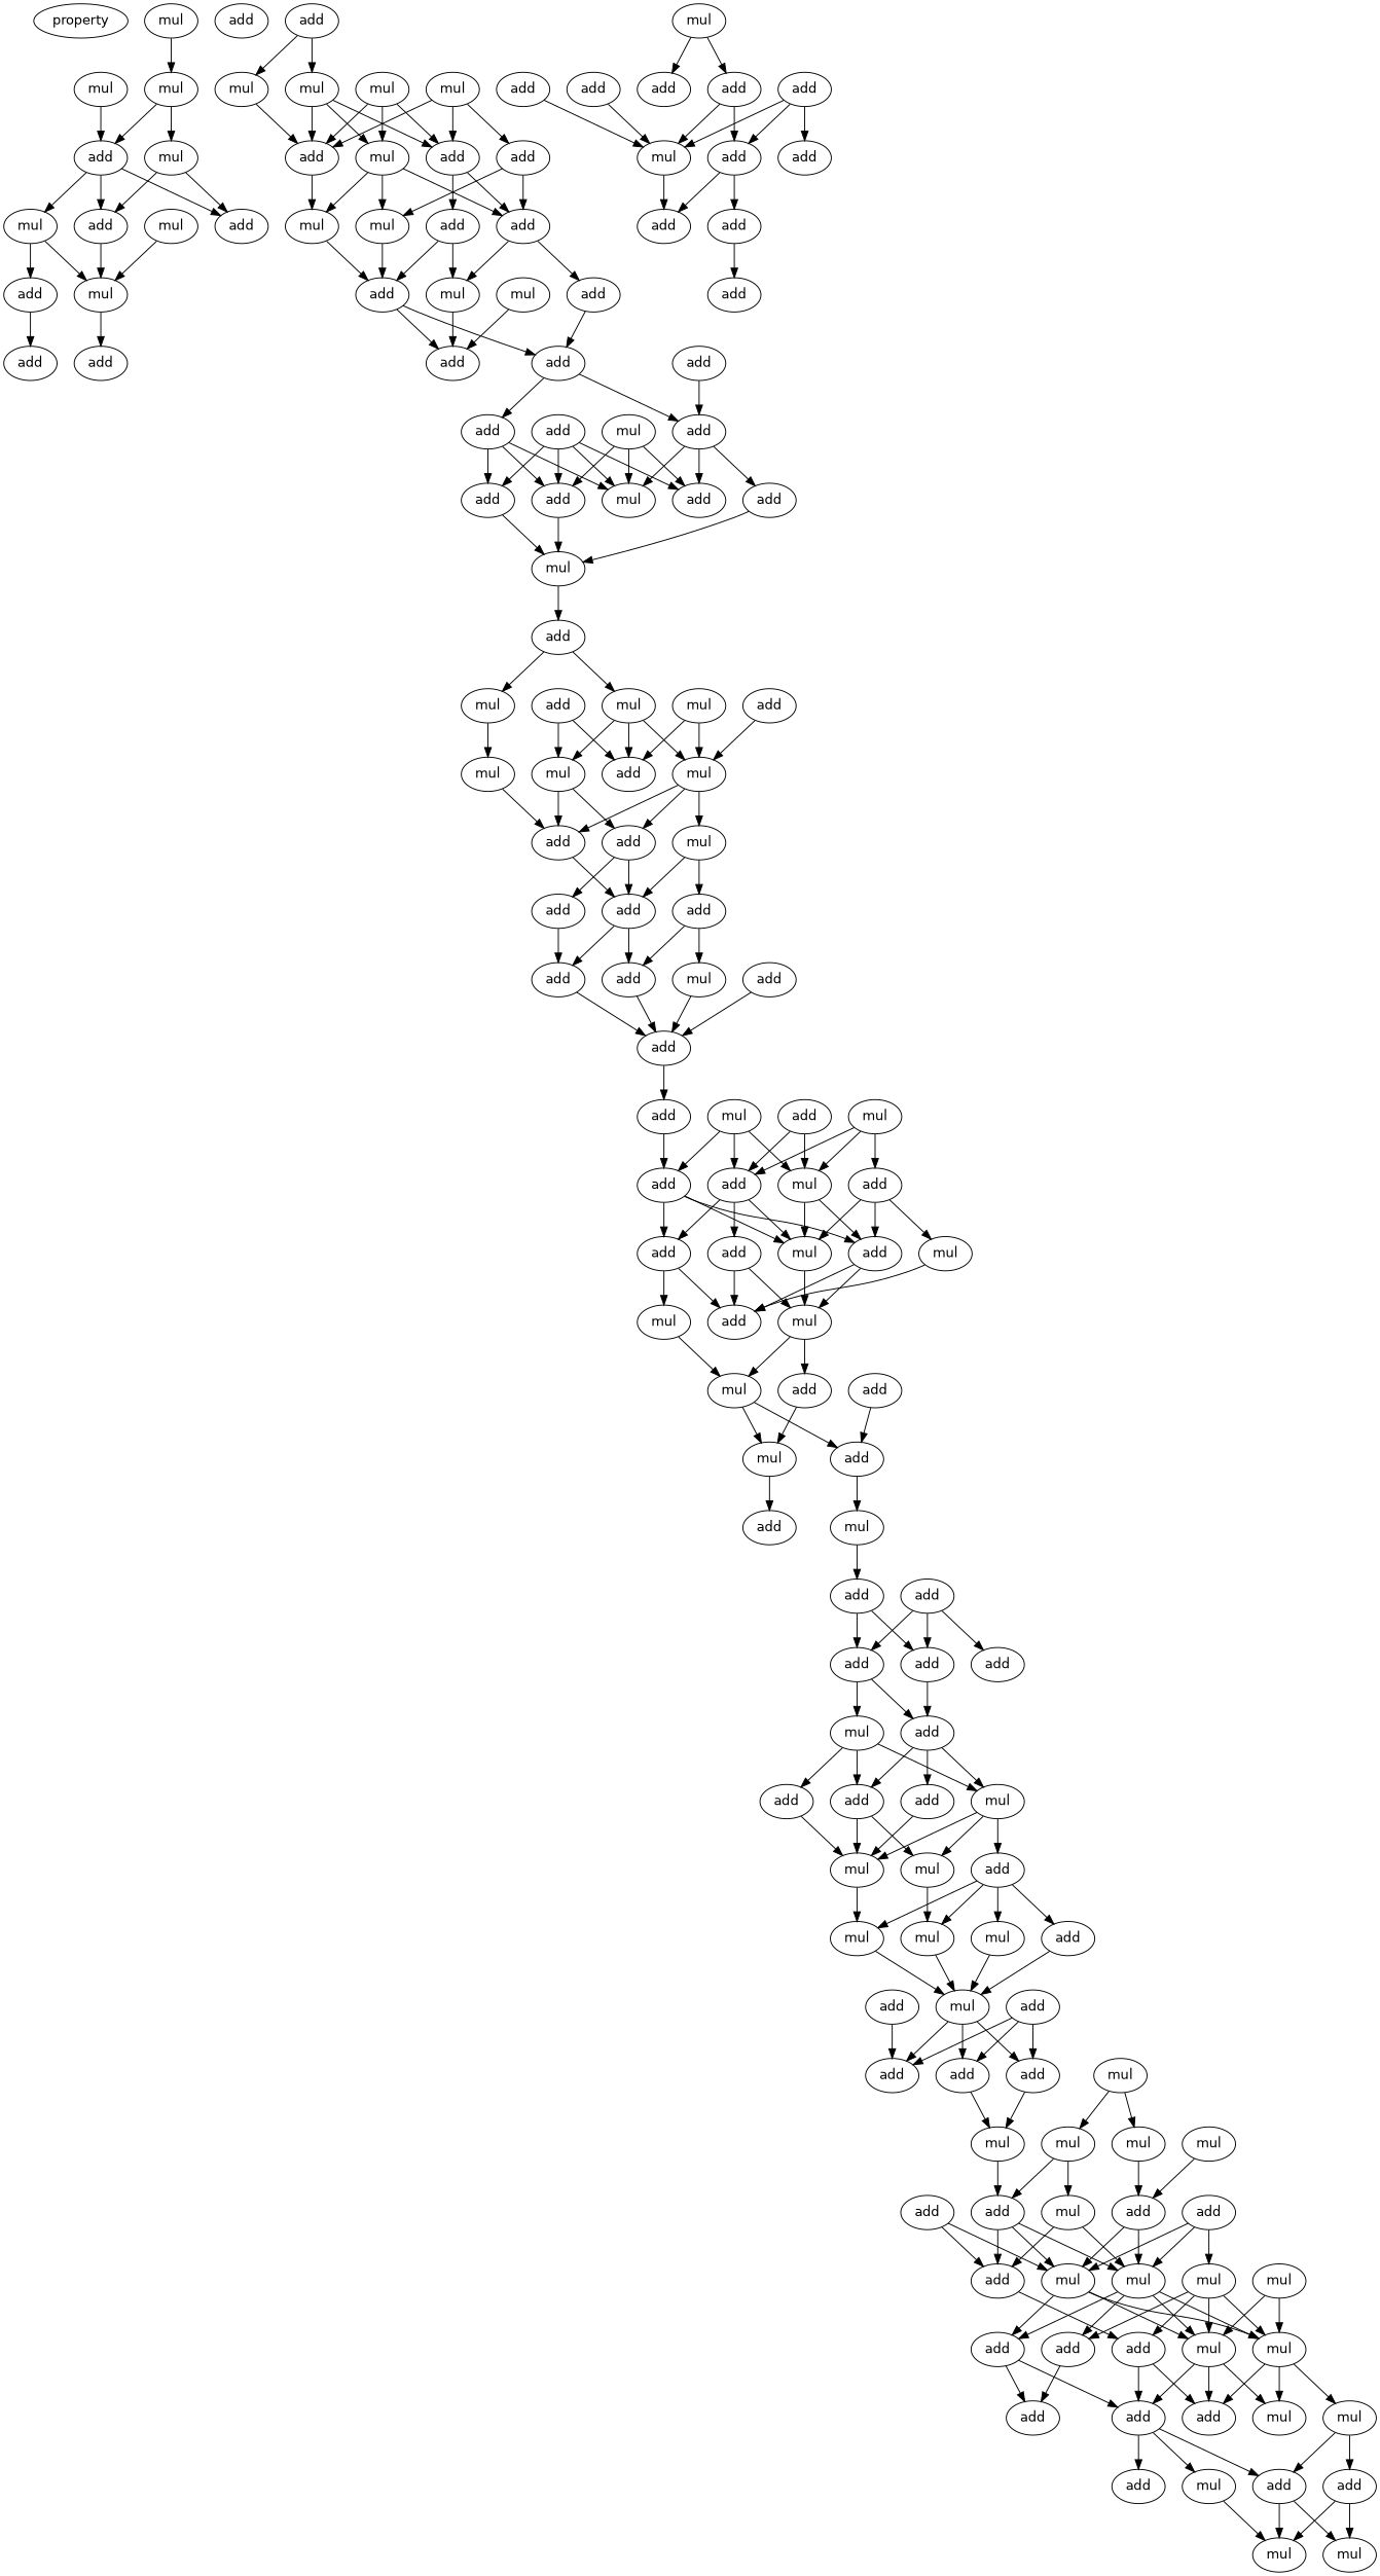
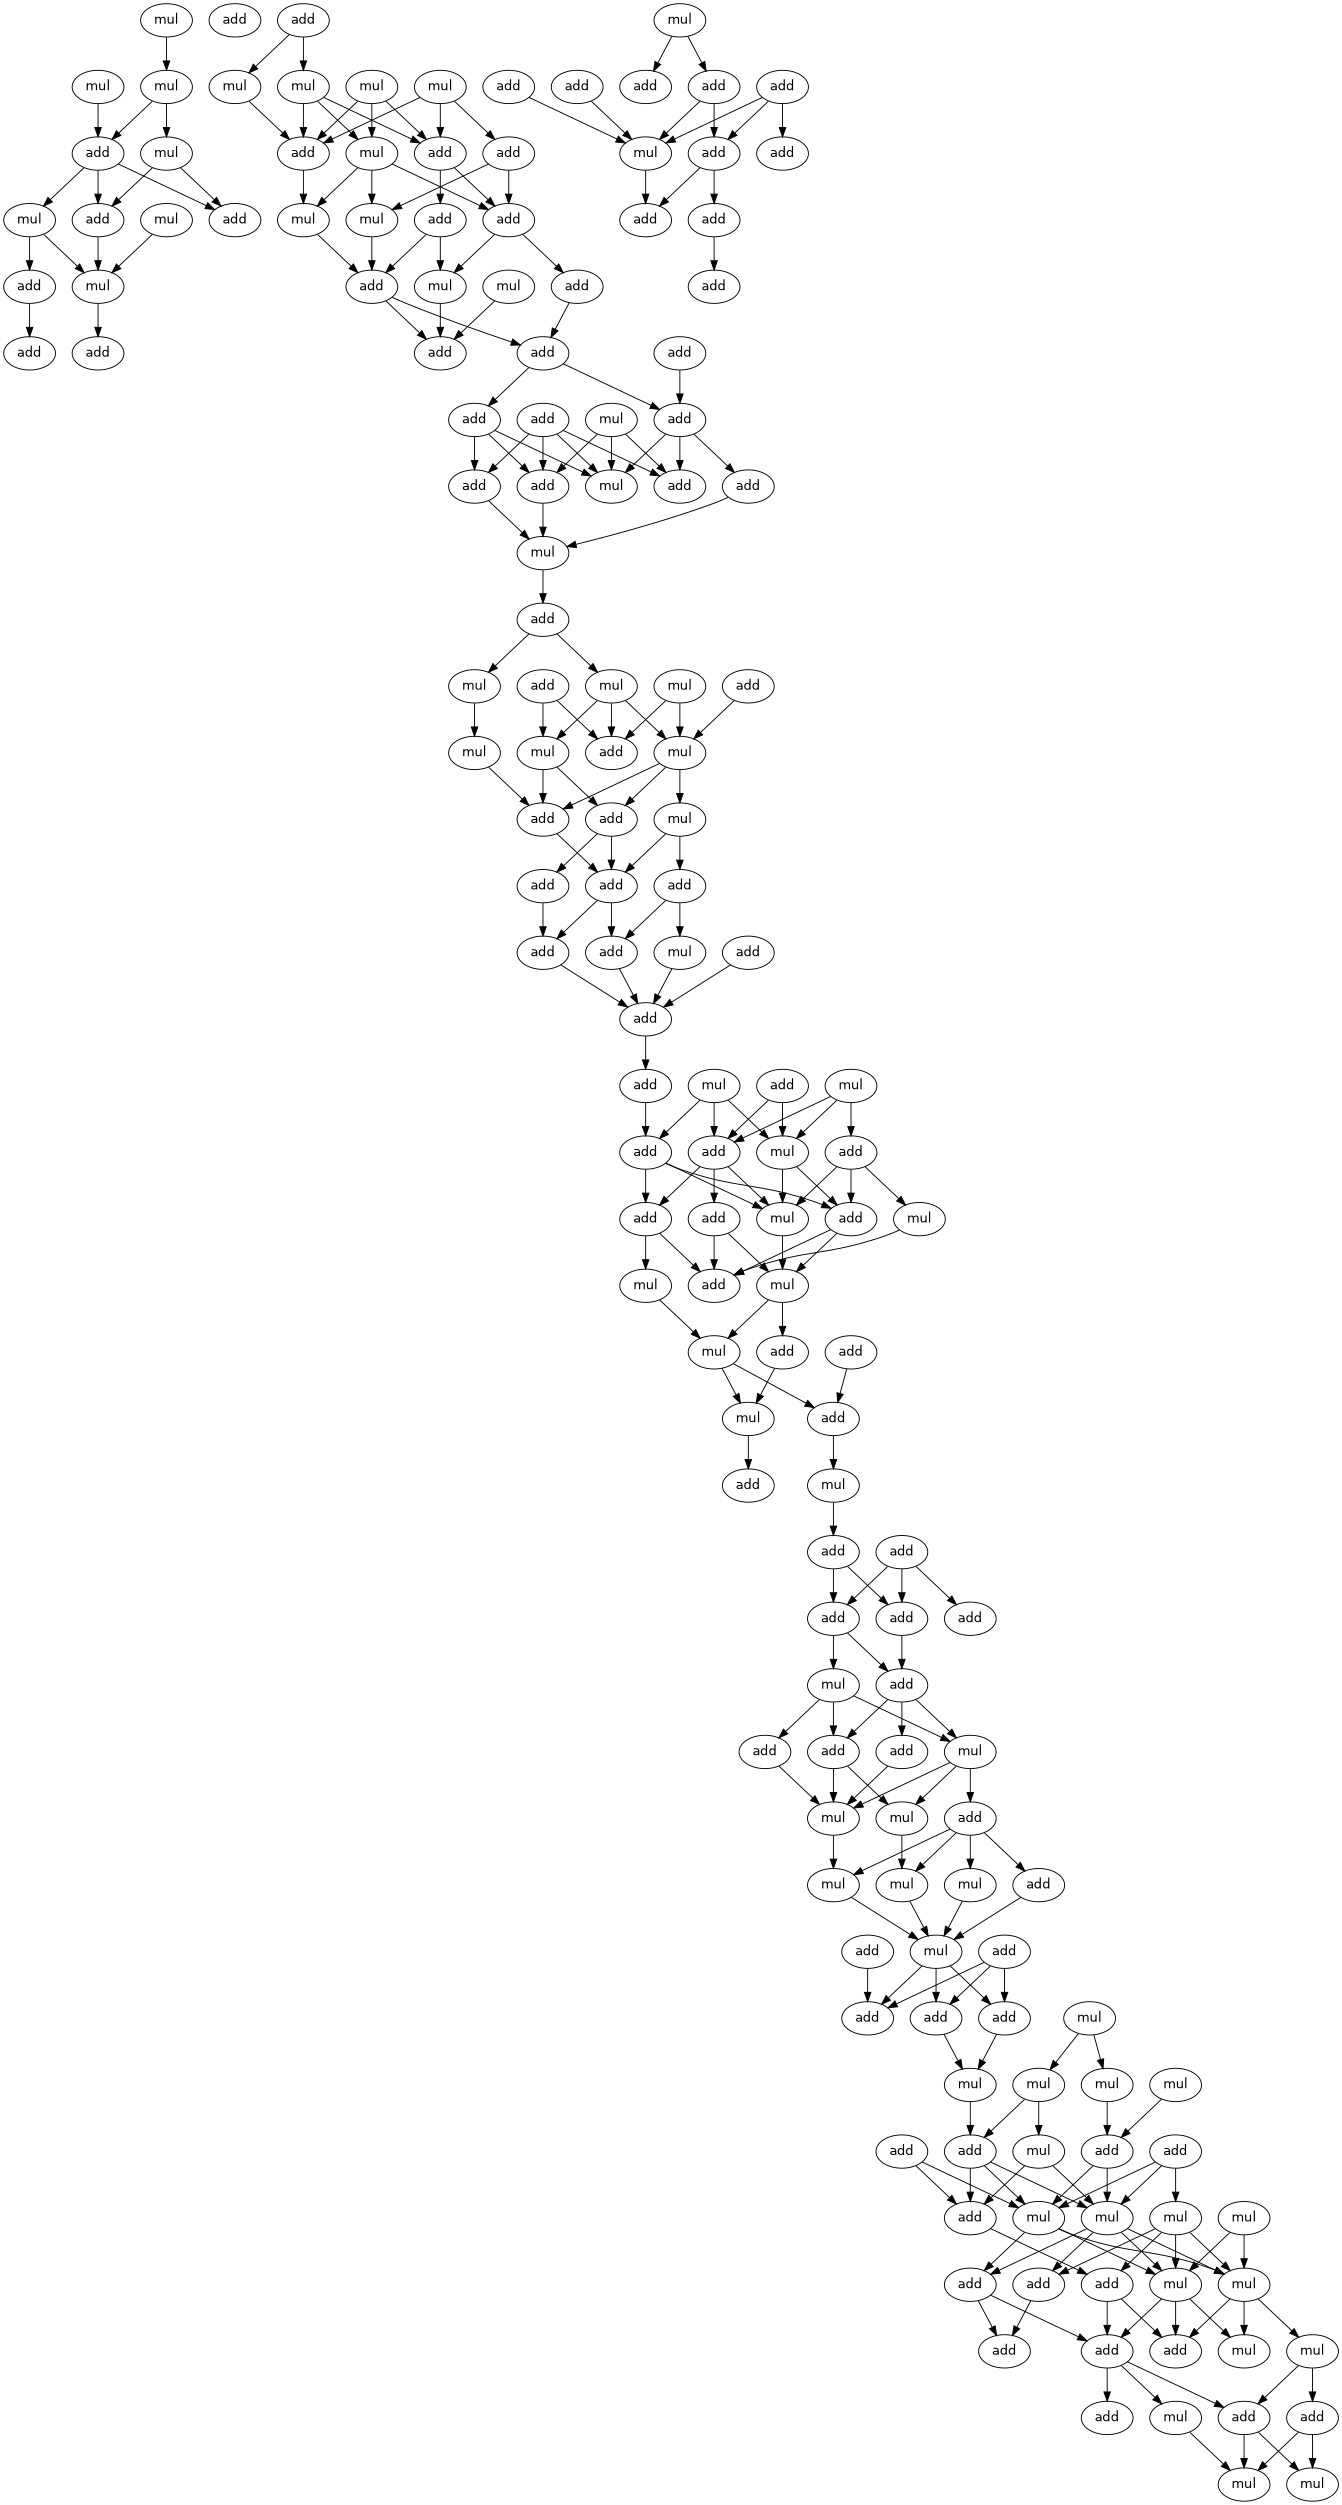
  digraph {
    fontname="DejaVu Sans"
    node [fontcolor=black fontname="DejaVu Sans"]
    edge [fontname="DejaVu Sans"]
-   property [lf=1.1 mul=2]
    n2 [label=mul]
    n3 [label=mul]
    n4 [label=mul]
    n5 [label=add]
    n6 [label=mul]
    n7 [label=mul]
    n8 [label=add]
    n9 [label=add]
    n10 [label=mul]
    n11 [label=add]
    n12 [label=mul]
    n13 [label=add]
    n14 [label=add]
    n15 [label=add]
    n16 [label=add]
    n17 [label=mul]
    n18 [label=mul]
    n19 [label=mul]
    n20 [label=mul]
    n21 [label=add]
    n22 [label=add]
    n23 [label=mul]
    n24 [label=add]
    n25 [label=mul]
    n26 [label=mul]
    n27 [label=add]
    n28 [label=add]
    n29 [label=add]
    n30 [label=mul]
    n31 [label=add]
    n32 [label=add]
    n33 [label=mul]
    n34 [label=add]
    n35 [label=add]
    n36 [label=add]
    n37 [label=add]
    n38 [label=mul]
    n39 [label=mul]
    n40 [label=add]
    n41 [label=add]
    n42 [label=add]
    n43 [label=add]
    n44 [label=add]
    n45 [label=mul]
    n46 [label=add]
    n47 [label=mul]
    n48 [label=mul]
    n49 [label=add]
    n50 [label=mul]
    n51 [label=mul]
    n52 [label=add]
    n53 [label=add]
    n54 [label=mul]
    n55 [label=mul]
    n56 [label=add]
    n57 [label=add]
    n58 [label=mul]
    n59 [label=add]
    n60 [label=add]
    n61 [label=add]
    n62 [label=add]
    n63 [label=add]
    n64 [label=mul]
    n65 [label=add]
    n66 [label=add]
    n67 [label=add]
    n68 [label=mul]
    n69 [label=add]
    n70 [label=add]
    n71 [label=mul]
    n72 [label=mul]
    n73 [label=add]
    n74 [label=add]
    n75 [label=mul]
    n76 [label=add]
    n77 [label=add]
    n78 [label=mul]
    n79 [label=add]
    n80 [label=add]
    n81 [label=mul]
    n82 [label=mul]
    n83 [label=add]
    n84 [label=mul]
    n85 [label=mul]
    n86 [label=add]
    n87 [label=add]
    n88 [label=add]
    n89 [label=mul]
    n90 [label=add]
    n91 [label=add]
    n92 [label=add]
    n93 [label=add]
    n94 [label=add]
    n95 [label=add]
    n96 [label=mul]
    n97 [label=mul]
    n98 [label=add]
    n99 [label=add]
    n100 [label=add]
    n101 [label=mul]
    n102 [label=add]
    n103 [label=mul]
    n104 [label=mul]
    n105 [label=add]
    n106 [label=mul]
    n107 [label=mul]
    n108 [label=mul]
    n109 [label=add]
    n110 [label=add]
    n111 [label=add]
    n112 [label=add]
    n113 [label=add]
    n114 [label=mul]
    n115 [label=mul]
    n116 [label=mul]
    n117 [label=mul]
    n118 [label=mul]
    n119 [label=add]
    n120 [label=mul]
    n121 [label=add]
    n122 [label=add]
    n123 [label=add]
    n124 [label=mul]
    n125 [label=mul]
    n126 [label=add]
    n127 [label=mul]
    n128 [label=mul]
    n129 [label=add]
    n130 [label=mul]
    n131 [label=add]
    n132 [label=add]
    n133 [label=mul]
    n134 [label=add]
    n135 [label=add]
    n136 [label=mul]
    n137 [label=mul]
    n138 [label=add]
    n139 [label=add]
    n140 [label=add]
    n141 [label=mul]
    n142 [label=add]
    n143 [label=mul]
    n144 [label=mul]
    n145 [label=mul]
    n146 [label=add]
    n147 [label=add]
    n148 [label=add]
    n149 [label=mul]
    n150 [label=add]
    n151 [label=add]
    n152 [label=add]
    n153 [label=add]
    n154 [label=add]
    n155 [label=add]
    n156 [label=add]
    n2 -> n3
    n3 -> n5
    n3 -> n6
    n4 -> n5
    n5 -> n7
    n5 -> n8
    n5 -> n9
    n6 -> n8
    n6 -> n9
    n7 -> n10
    n7 -> n11
    n9 -> n10
    n10 -> n13
    n11 -> n14
    n12 -> n10
    n16 -> n17
    n16 -> n18
    n17 -> n22
    n18 -> n20
    n18 -> n21
    n18 -> n22
    n19 -> n20
    n19 -> n21
    n19 -> n22
    n20 -> n25
    n20 -> n26
    n20 -> n27
    n21 -> n27
    n21 -> n28
    n22 -> n25
    n23 -> n21
    n23 -> n22
    n23 -> n24
    n24 -> n26
    n24 -> n27
    n25 -> n29
    n26 -> n29
    n27 -> n30
    n27 -> n31
    n28 -> n29
    n28 -> n30
    n29 -> n32
    n29 -> n34
    n30 -> n34
    n31 -> n32
    n32 -> n36
    n32 -> n37
    n33 -> n34
    n35 -> n36
    n36 -> n39
    n36 -> n40
    n36 -> n42
    n37 -> n39
    n37 -> n41
    n37 -> n43
    n38 -> n39
    n38 -> n40
    n38 -> n41
    n41 -> n45
    n42 -> n45
    n43 -> n45
    n44 -> n39
    n44 -> n40
    n44 -> n41
    n44 -> n43
    n45 -> n46
    n46 -> n47
    n46 -> n48
    n47 -> n50
    n47 -> n52
    n47 -> n54
    n48 -> n55
    n49 -> n50
    n50 -> n56
    n50 -> n57
    n50 -> n58
    n51 -> n50
    n51 -> n52
    n53 -> n52
    n53 -> n54
    n54 -> n56
    n54 -> n57
    n55 -> n57
    n56 -> n59
    n56 -> n60
    n57 -> n59
    n58 -> n59
    n58 -> n61
    n59 -> n62
    n59 -> n63
    n60 -> n63
    n61 -> n62
    n61 -> n64
    n62 -> n65
    n63 -> n65
    n64 -> n65
    n65 -> n67
    n66 -> n65
    n67 -> n73
    n68 -> n69
    n68 -> n70
    n68 -> n71
    n69 -> n75
    n69 -> n76
    n69 -> n77
    n70 -> n75
    n70 -> n78
    n70 -> n79
    n71 -> n75
    n71 -> n79
    n72 -> n69
    n72 -> n71
    n72 -> n73
    n73 -> n75
    n73 -> n76
    n73 -> n79
    n74 -> n69
    n74 -> n71
    n75 -> n81
    n76 -> n80
    n76 -> n82
    n77 -> n80
    n77 -> n81
    n78 -> n80
    n79 -> n80
    n79 -> n81
    n81 -> n83
    n81 -> n84
    n82 -> n84
    n83 -> n85
    n84 -> n85
    n84 -> n87
    n85 -> n88
    n86 -> n87
    n87 -> n89
    n89 -> n90
    n90 -> n92
    n90 -> n93
    n91 -> n92
    n91 -> n93
    n91 -> n94
    n92 -> n95
    n93 -> n95
    n93 -> n96
    n95 -> n97
    n95 -> n98
    n95 -> n99
    n96 -> n97
    n96 -> n99
    n96 -> n100
    n97 -> n101
    n97 -> n102
    n97 -> n103
    n98 -> n101
    n99 -> n101
    n99 -> n103
    n100 -> n101
    n101 -> n107
    n102 -> n104
    n102 -> n105
    n102 -> n106
    n102 -> n107
    n103 -> n106
    n104 -> n108
    n105 -> n108
    n106 -> n108
    n107 -> n108
    n108 -> n110
    n108 -> n112
    n108 -> n113
    n109 -> n110
    n111 -> n110
    n111 -> n112
    n111 -> n113
    n112 -> n114
    n113 -> n114
    n114 -> n119
    n115 -> n116
    n115 -> n117
    n116 -> n118
    n116 -> n119
    n117 -> n121
    n118 -> n123
    n118 -> n125
    n119 -> n123
    n119 -> n124
    n119 -> n125
    n120 -> n121
    n121 -> n124
    n121 -> n125
    n122 -> n123
    n122 -> n124
    n123 -> n132
    n124 -> n128
    n124 -> n129
    n124 -> n130
    n125 -> n128
    n125 -> n129
    n125 -> n130
    n125 -> n131
    n126 -> n124
    n126 -> n125
    n126 -> n127
    n127 -> n128
    n127 -> n130
    n127 -> n131
    n127 -> n132
    n128 -> n135
    n128 -> n136
    n128 -> n137
    n129 -> n134
    n129 -> n138
    n130 -> n134
    n130 -> n135
    n130 -> n136
    n131 -> n138
    n132 -> n134
    n132 -> n135
    n133 -> n128
    n133 -> n130
    n134 -> n139
    n134 -> n140
    n134 -> n141
    n137 -> n139
    n137 -> n142
    n139 -> n143
    n139 -> n144
    n141 -> n143
    n142 -> n143
    n142 -> n144
    n145 -> n146
    n145 -> n147
    n146 -> n148
    n146 -> n149
    n148 -> n154
    n148 -> n155
    n149 -> n155
    n150 -> n149
    n151 -> n149
    n152 -> n148
    n152 -> n149
    n152 -> n153
    n154 -> n156
  }
